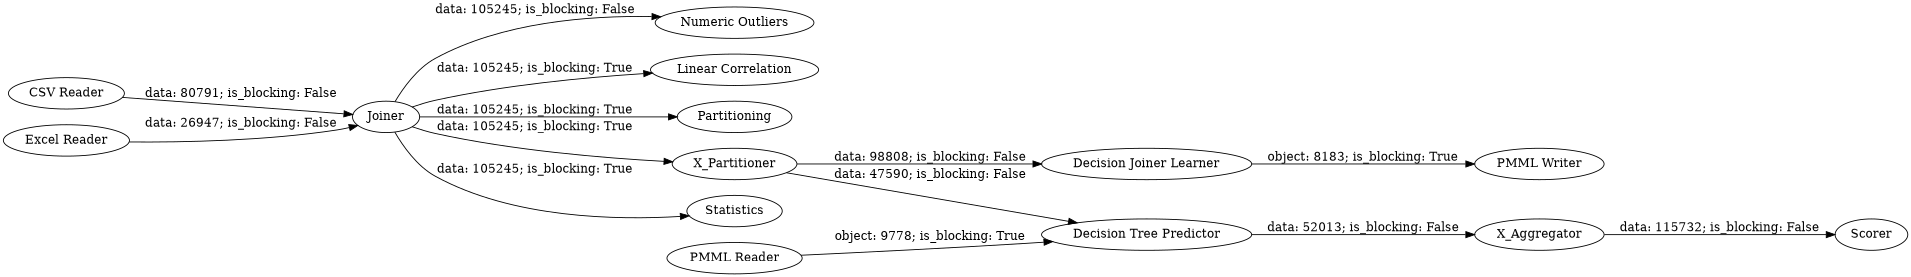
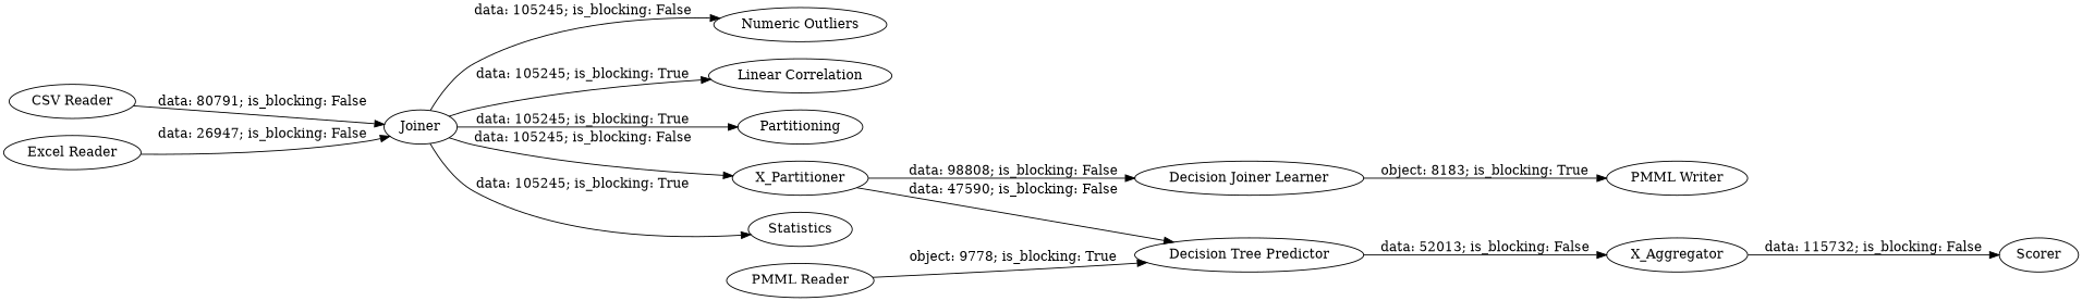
  digraph {
    rankdir=LR
    n1 [label="Decision Tree Predictor"]
    n2 [label=X_Aggregator]
    n3 [label=Scorer]
    n4 [label="PMML Writer"]
    n5 [label=Joiner]
    n6 [label="Numeric Outliers"]
    n7 [label="Linear Correlation"]
    n8 [label=Partitioning]
    n9 [label=X_Partitioner]
    n10 [label=Statistics]
    n11 [label="Decision Joiner Learner"]
    n12 [label="CSV Reader"]
    n13 [label="Excel Reader"]
    n14 [label="PMML Reader"]
    n1 -> n2 [label="data: 52013; is_blocking: False"]
    n2 -> n3 [label="data: 115732; is_blocking: False"]
    n5 -> n6 [label="data: 105245; is_blocking: False"]
    n5 -> n7 [label="data: 105245; is_blocking: True"]
    n5 -> n8 [label="data: 105245; is_blocking: True"]
-   n5 -> n9 [label="data: 105245; is_blocking: True"]
+   n5 -> n9 [label="data: 105245; is_blocking: False"]
    n5 -> n10 [label="data: 105245; is_blocking: True"]
    n9 -> n1 [label="data: 47590; is_blocking: False"]
    n9 -> n11 [label="data: 98808; is_blocking: False"]
    n11 -> n4 [label="object: 8183; is_blocking: True"]
    n12 -> n5 [label="data: 80791; is_blocking: False"]
    n13 -> n5 [label="data: 26947; is_blocking: False"]
    n14 -> n1 [label="object: 9778; is_blocking: True"]
  }
